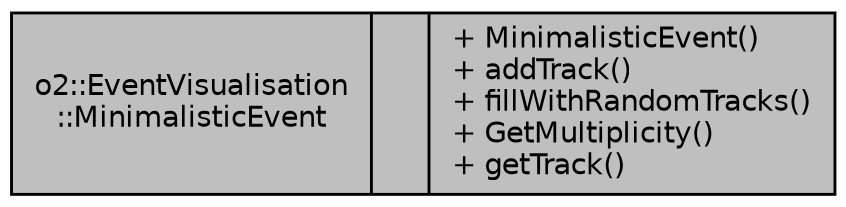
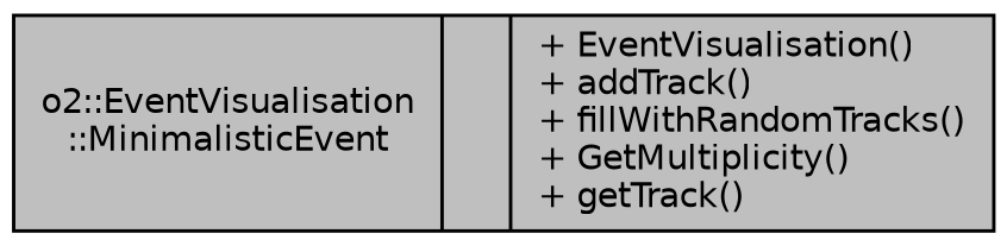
  digraph {
    rankdir=LR
-   n1 [color=black fillcolor=grey75 fontcolor=black fontname=Helvetica fontsize=10 height=0.2 label="{o2::EventVisualisation\l::MinimalisticEvent\n||+ MinimalisticEvent()\l+ addTrack()\l+ fillWithRandomTracks()\l+ GetMultiplicity()\l+ getTrack()\l}" shape=record style=filled width=0.4]
+   n1 [color=black fillcolor=grey75 fontcolor=black fontname=Helvetica fontsize=10 height=0.2 label="{o2::EventVisualisation\l::MinimalisticEvent\n||+ EventVisualisation()\l+ addTrack()\l+ fillWithRandomTracks()\l+ GetMultiplicity()\l+ getTrack()\l}" shape=record style=filled width=0.4]
  }
